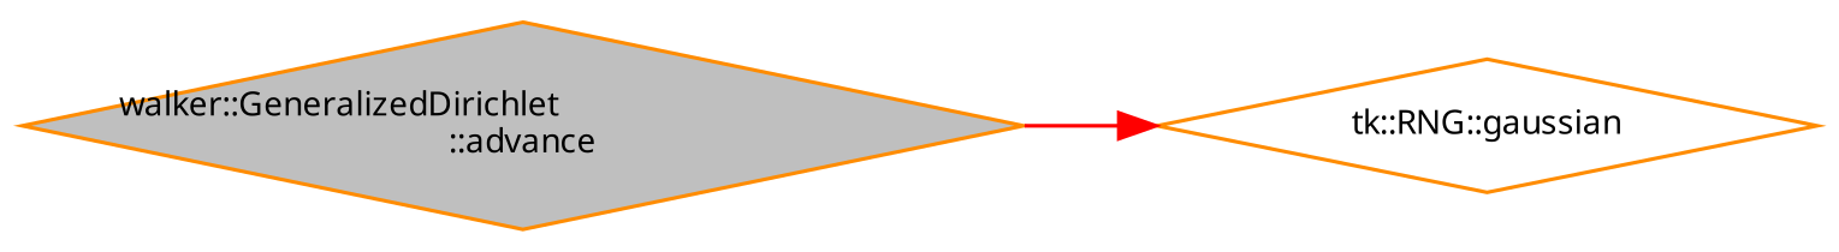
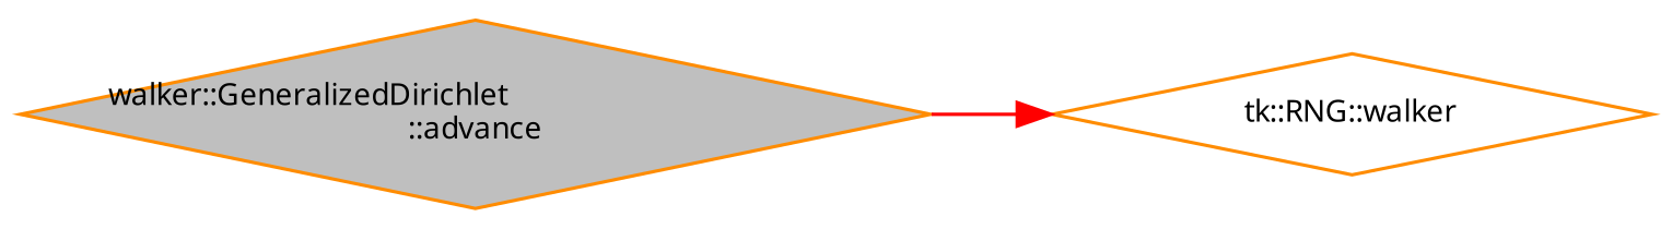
  digraph {
    rankdir=LR
    node [color=darkorange fontname="sans-serif" fontsize=9 shape=diamond]
    n1 [fillcolor=grey75 fontcolor=black height=0.2 label="walker::GeneralizedDirichlet\l::advance" style=filled width=0.4]
-   n2 [height=0.2 label="tk::RNG::gaussian" width=0.4]
+   n2 [height=0.2 label="tk::RNG::walker" width=0.4]
    n1 -> n2 [color=red fontname="sans-serif" fontsize=9 labelfontname="sans-serif" labelfontsize=9 style=solid]
  }
